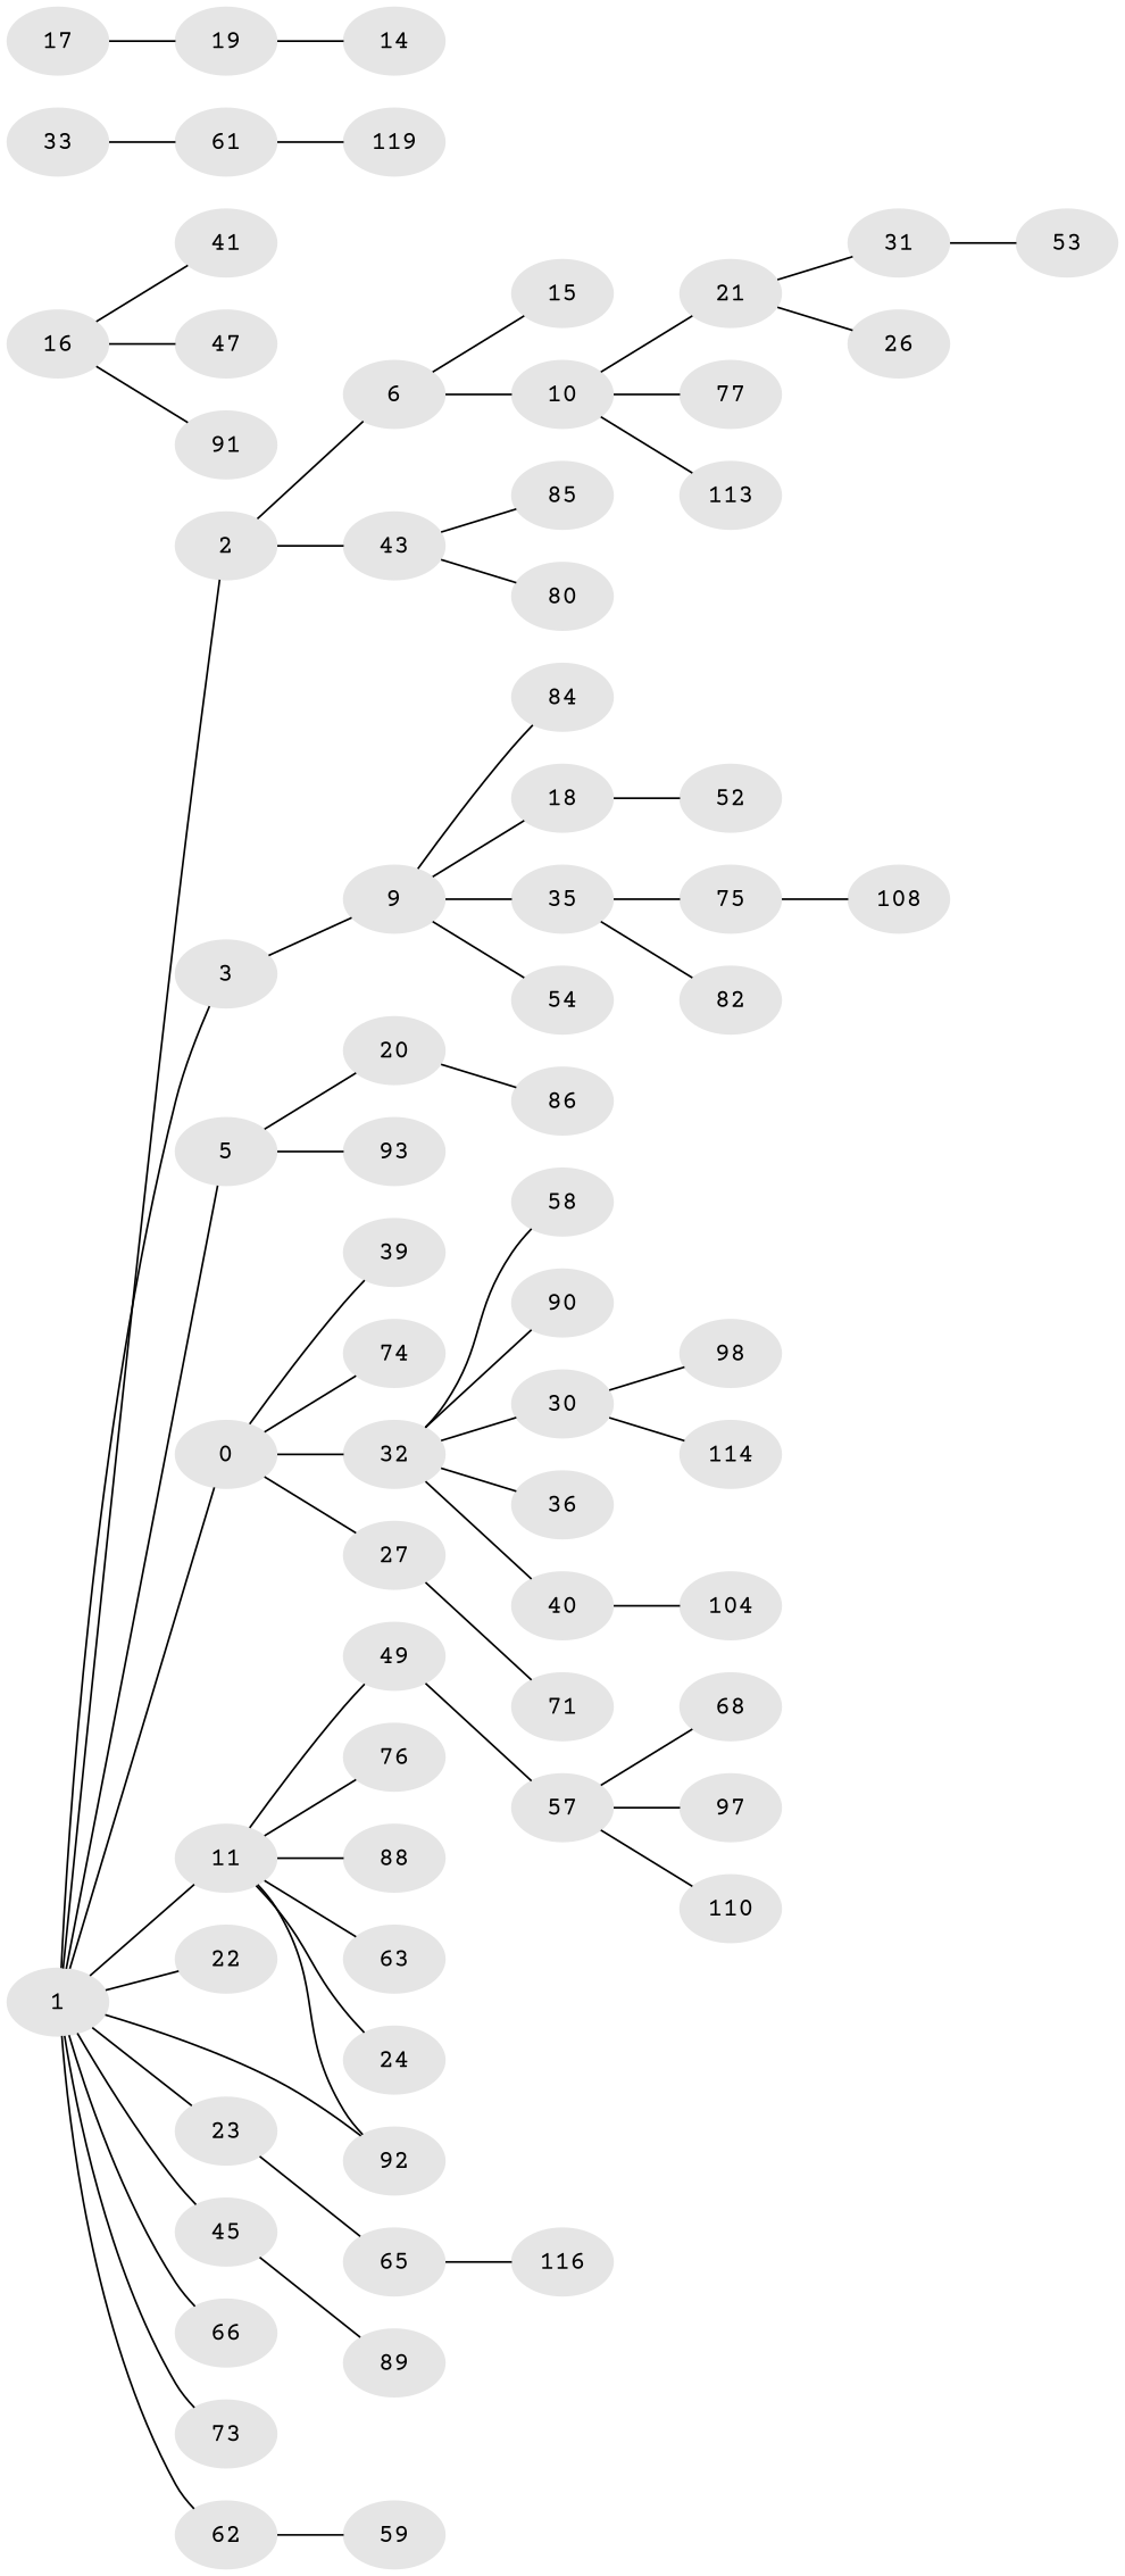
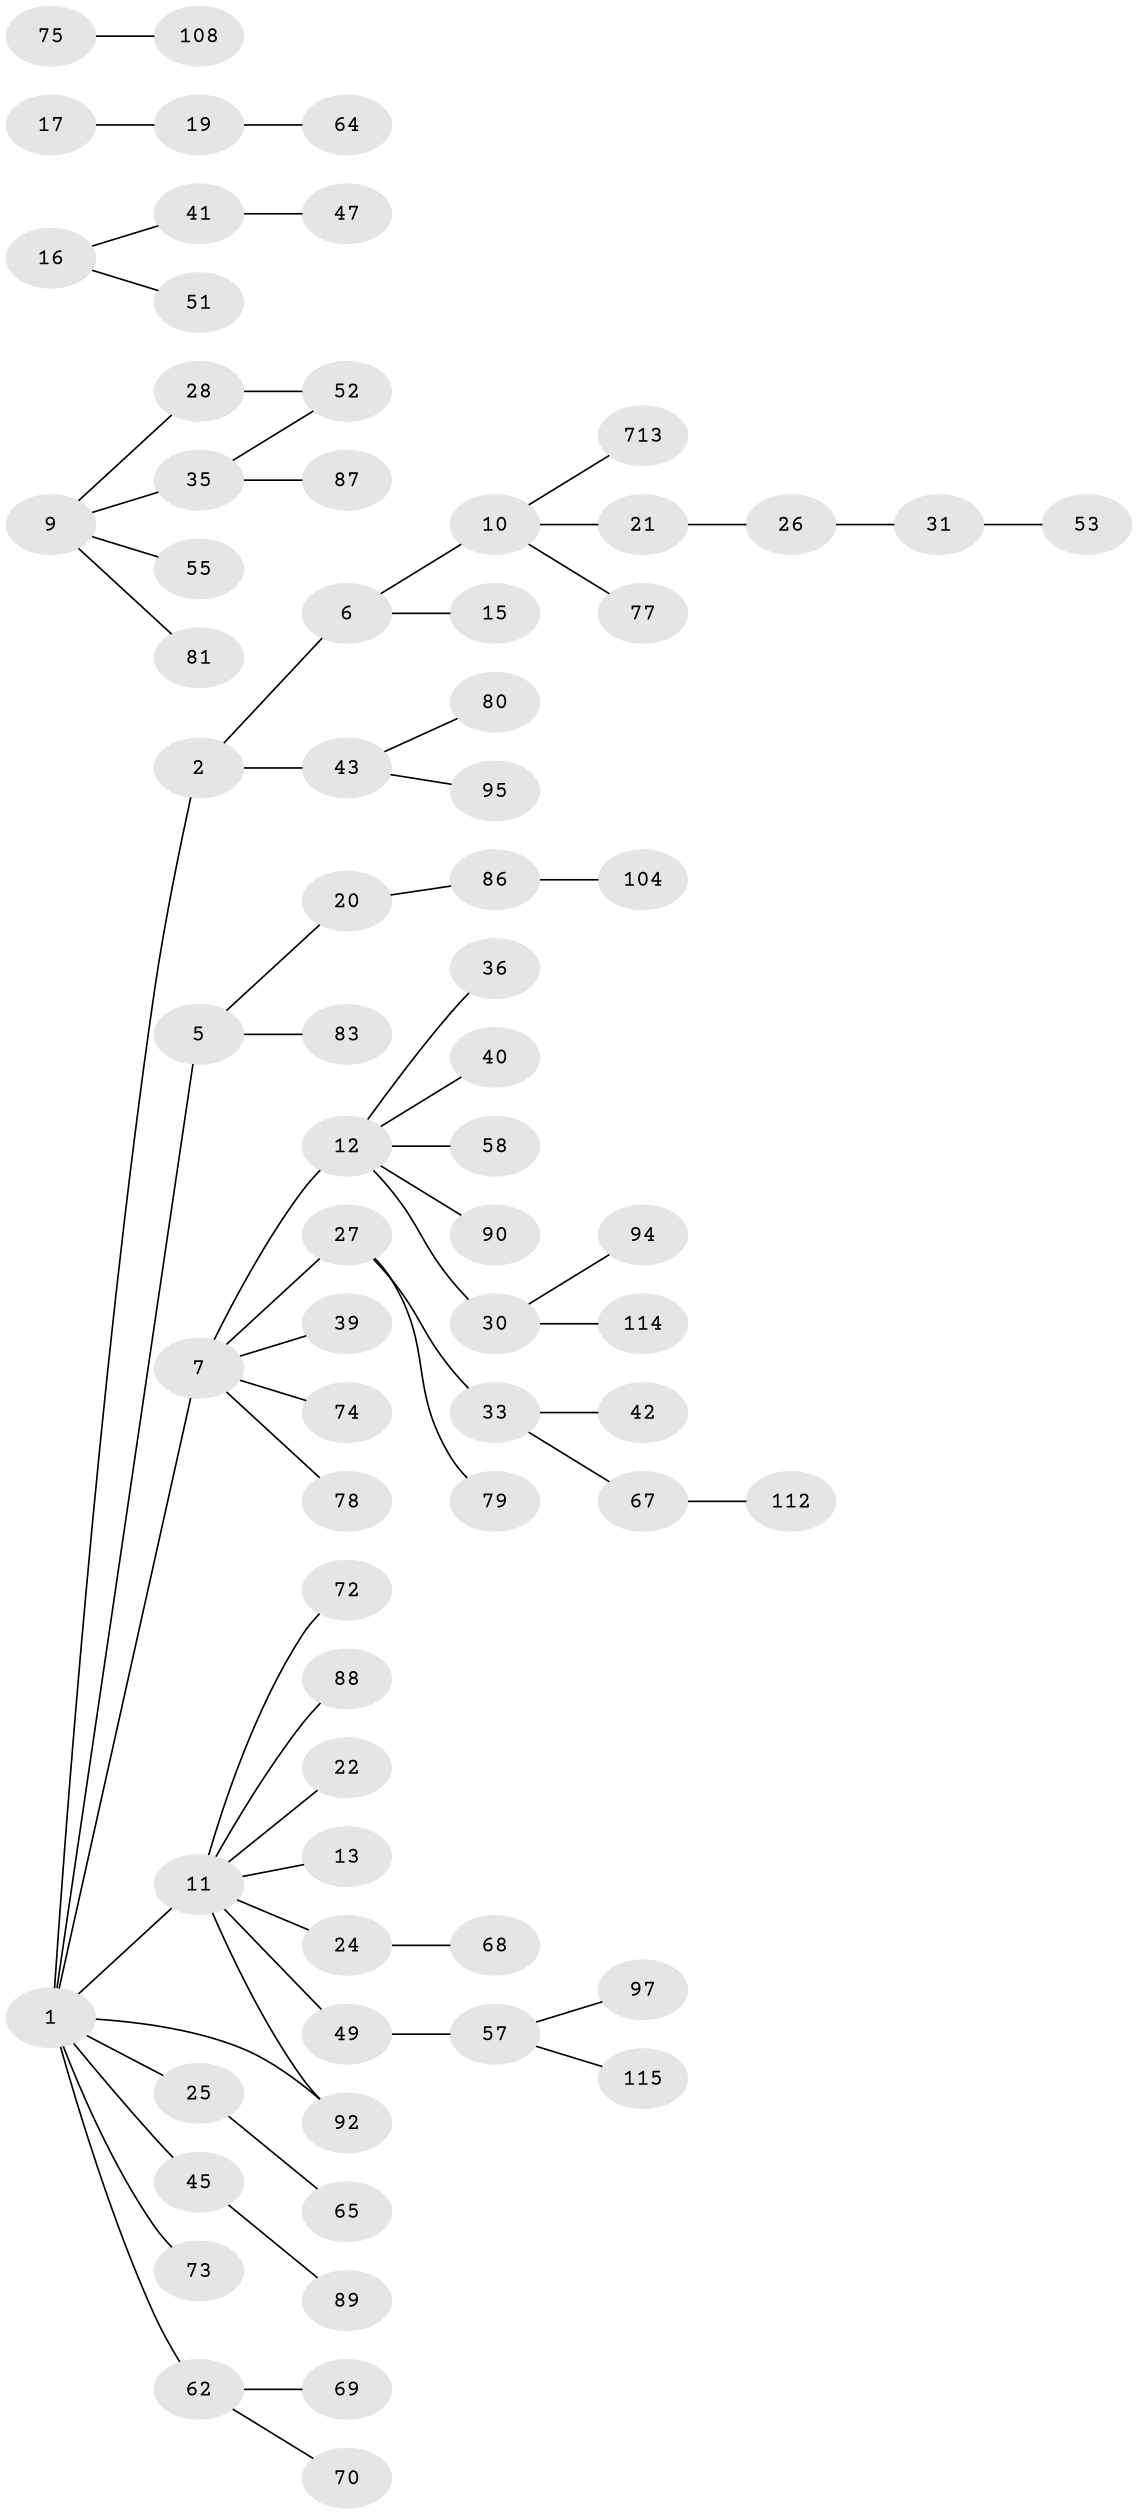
  graph {
    fontname="Courier Prime"
    rankdir=LR
    node [color=gray90 fontname="Courier Prime" style=filled]
    edge [fontname="Courier Prime"]
    1 [super="+4"]
    2 [super="+100"]
-   3 [super="+60"]
    5 [super="+38"]
-   7 [super="+8" label=0]
+   7 [super="+8"]
    11 [super="+14"]
    22
-   25 [super="+96" label=23]
+   25 [super="+96"]
    45 [super="+56"]
    62 [super="+63"]
-   66
    73
    92
    6 [super="+29"]
    43 [super="+50"]
    9 [super="+46"]
    20 [super="+23"]
-   83 [super="+99" label=93]
-   12 [super="+28" label=32]
+   83 [super="+99"]
+   12 [super="+28"]
    27
    39
    74
-   13 [label=63]
+   78 [super="+93"]
+   13
    24
    49 [super="+67"]
-   72 [label=76]
+   72
    88
    16 [super="+94"]
    41 [super="+106"]
    47
-   51 [label=91]
+   51
    65 [super="+103"]
    89
-   69 [label=59]
+   69
+   70 [super="+102"]
    10 [super="+54"]
    15 [super="+71"]
    80 [super="+107"]
-   85 [super="+111"]
-   18 [super="+44"]
+   85 [super="+111" label=95]
+   18 [super="+44" label=28]
    n42 [label=35]
-   55 [label=54]
-   81 [label=84]
+   55
+   81
    86
    21 [super="+48"]
    77 [super="+117"]
-   113
+   113 [label=713]
    30 [super="+35"]
    36
    40 [super="+109"]
    58
    90 [super="+118"]
    33 [super="+34"]
-   79 [super="+95" label=71]
+   79 [super="+95"]
    19 [super="+32"]
    17
    52 [super="+105"]
    75 [super="+84"]
-   82 [super="+87"]
+   82 [super="+87" label=87]
    26
    31 [super="+91"]
    57 [super="+59"]
-   98 [super="+101"]
+   98 [super="+101" label=94]
    114
    104
-   64 [super="+76" label=14]
+   64 [super="+76"]
    53
-   116
-   61
-   112 [super="+115" label=119]
+   42
+   61 [label=67]
+   112 [super="+115"]
    108
    68
    97
-   110
+   110 [label=115]
    1 -- 2
-   1 -- 3
    1 -- 5
    1 -- 7
    1 -- 11
-   1 -- 22
+   11 -- 22
    1 -- 25
    1 -- 45
    1 -- 62
-   1 -- 66
    1 -- 73
    1 -- 92
    2 -- 6
    2 -- 43
-   3 -- 9
    5 -- 20
    5 -- 83
    7 -- 12
    7 -- 27
    7 -- 39
    7 -- 74
+   7 -- 78
    11 -- 92
    11 -- 13
    11 -- 24
    11 -- 49
    11 -- 72
    11 -- 88
    25 -- 65
    45 -- 89
    62 -- 69
+   62 -- 70
    6 -- 10
    6 -- 15
    43 -- 80
    43 -- 85
    9 -- 18
    9 -- n42
    9 -- 55
    9 -- 81
    20 -- 86
    12 -- 30
    12 -- 36
    12 -- 40
    12 -- 58
    12 -- 90
+   27 -- 33
    27 -- 79
    49 -- 57
    16 -- 41
-   16 -- 47
+   41 -- 47
    16 -- 51
-   65 -- 116
    10 -- 21
    10 -- 77
    10 -- 113
    18 -- 52
-   n42 -- 75
+   n42 -- 52
    n42 -- 82
    21 -- 26
-   21 -- 31
+   26 -- 31
    30 -- 98
    30 -- 114
-   40 -- 104
+   86 -- 104
+   33 -- 42
    33 -- 61
    19 -- 64
    17 -- 19
    75 -- 108
    31 -- 53
-   57 -- 68
+   24 -- 68
    57 -- 97
    57 -- 110
    61 -- 112
  }
